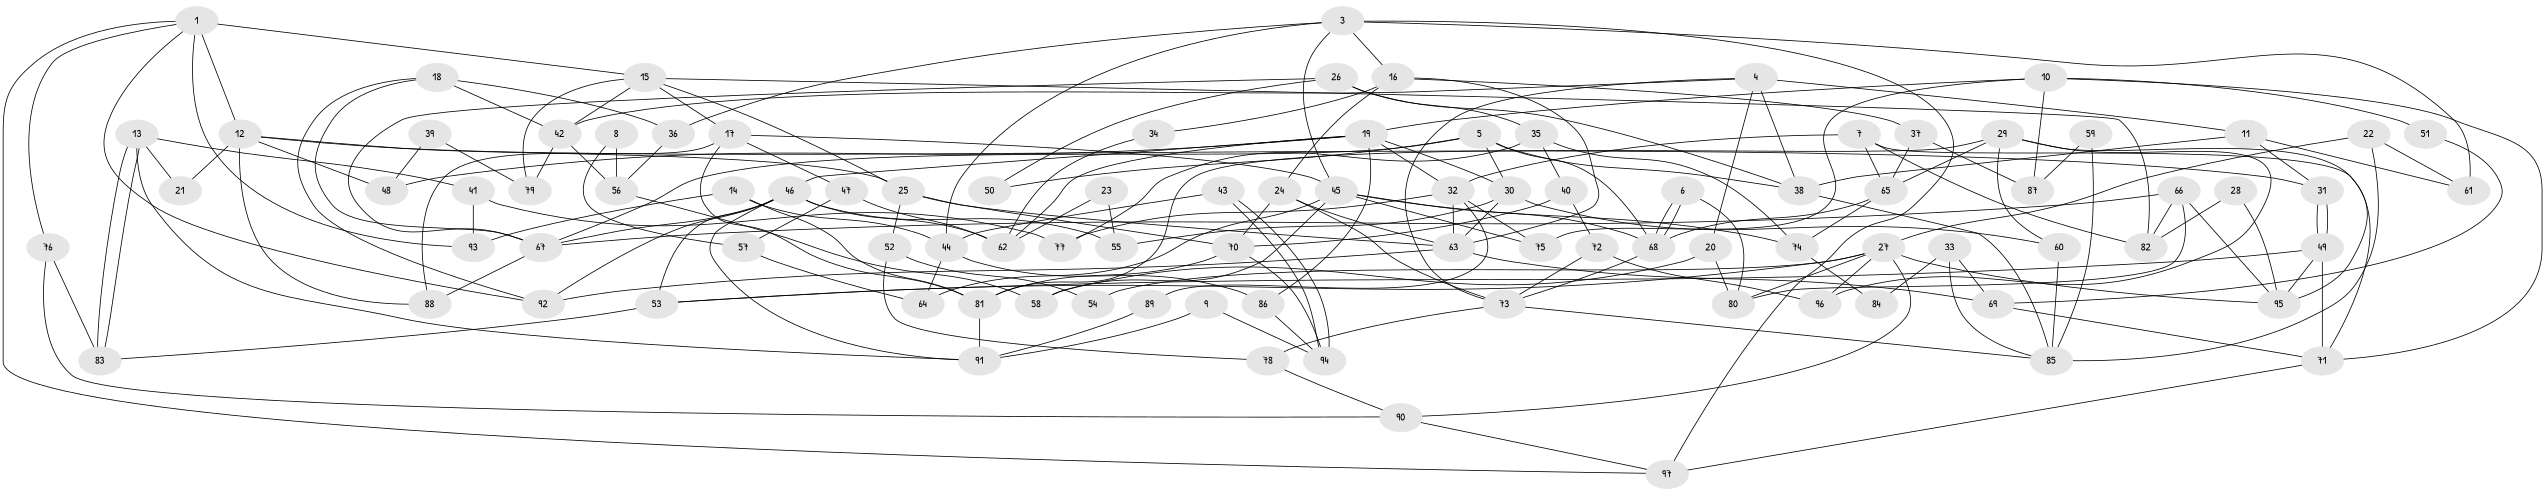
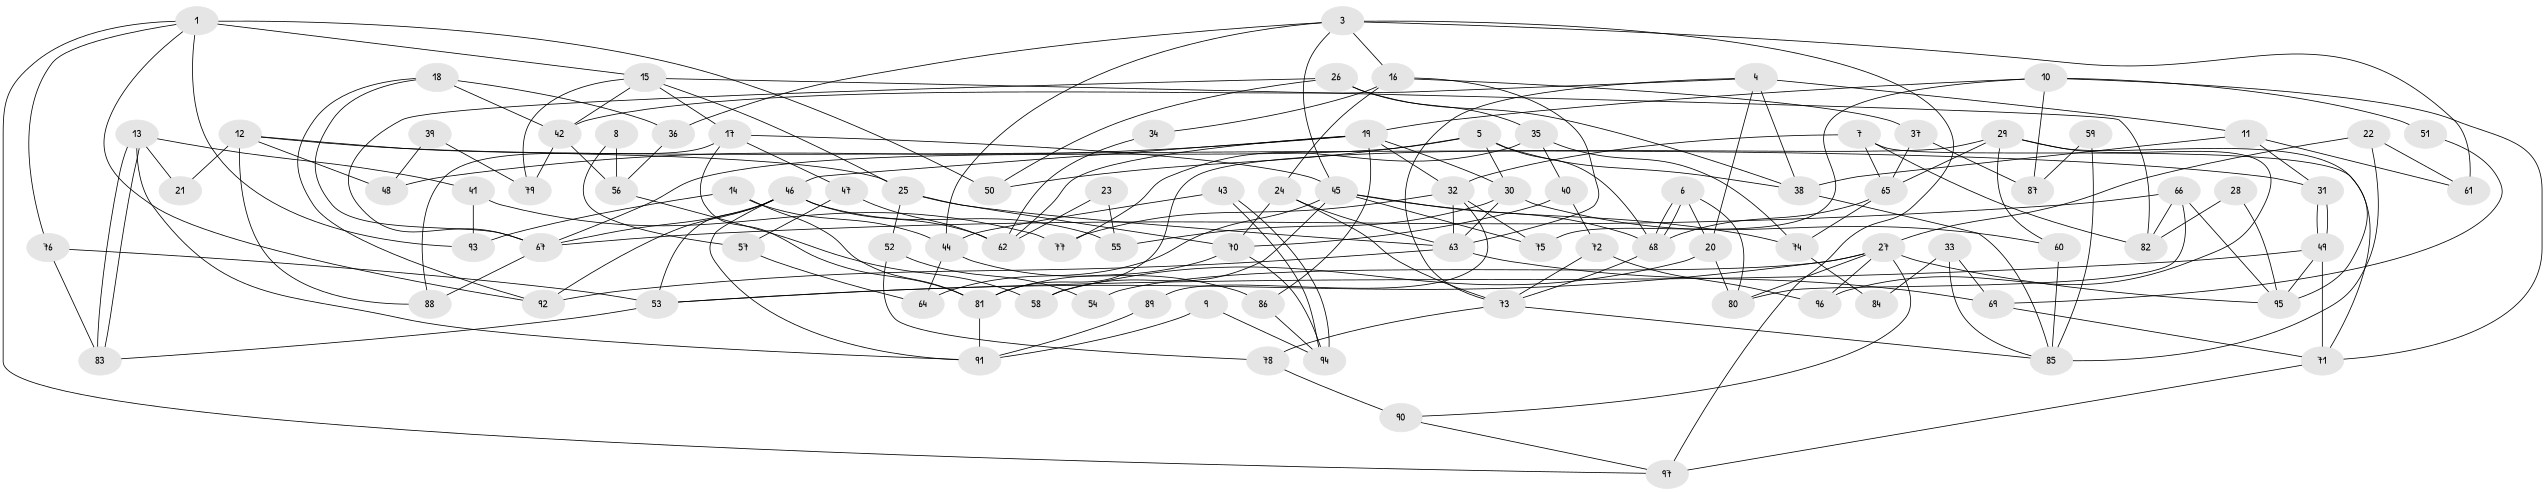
  graph {
    fontname="Patrick Hand"
    node [color=gray90 fontname="Patrick Hand" style=filled]
    edge [fontname="Patrick Hand"]
    1
    15
    50
    76
    92
    93
    97
    42
    82
    25
    17
    79
    83
    90
    12
    31
    21
    48
    88
    51
    69
    3
    16
    36
    44
    45
    61
    24
    34
    37
    63
    56
    86
    64
    68
    75
    58
    74
    4
    11
    20
    38
    73
    80
    85
    78
    5
    30
    67
    55
    60
    6
    7
    32
    65
    71
    77
    89
    8
    57
    9
    91
    94
    10
    19
    87
    46
    62
    49
    70
    52
    13
    41
    14
    81
    47
    18
    53
    22
    27
    54
    95
    96
    23
    26
    35
    40
    28
    29
    33
    84
    72
    39
    43
    59
    66
    1 -- 15
-   1 -- 12
+   1 -- 50
    1 -- 76
    1 -- 92
    1 -- 93
    1 -- 97
    15 -- 42
    15 -- 82
    15 -- 25
    15 -- 17
    15 -- 79
    76 -- 83
-   76 -- 90
+   76 -- 53
    42 -- 79
    42 -- 56
    25 -- 63
    25 -- 70
    25 -- 52
    17 -- 88
    17 -- 45
    17 -- 81
    17 -- 47
    90 -- 97
    12 -- 25
    12 -- 31
    12 -- 21
    12 -- 48
    12 -- 88
    31 -- 49
    31 -- 49
    51 -- 69
    69 -- 71
    3 -- 97
    3 -- 16
    3 -- 36
    3 -- 44
    3 -- 45
    3 -- 61
    16 -- 24
    16 -- 34
    16 -- 37
    16 -- 63
    36 -- 56
    44 -- 86
    44 -- 64
    45 -- 64
    45 -- 68
    45 -- 75
    45 -- 58
    45 -- 74
    24 -- 63
    24 -- 73
    24 -- 70
    34 -- 62
    37 -- 65
    37 -- 87
    63 -- 92
    63 -- 69
    56 -- 58
    86 -- 94
    68 -- 73
    74 -- 84
    4 -- 42
    4 -- 11
    4 -- 20
    4 -- 38
    4 -- 73
    11 -- 31
    11 -- 61
    11 -- 38
    20 -- 58
    20 -- 80
    38 -- 85
    73 -- 85
    73 -- 78
    78 -- 90
    5 -- 50
    5 -- 68
    5 -- 38
    5 -- 30
    5 -- 67
    30 -- 63
    30 -- 55
    30 -- 60
    67 -- 88
    60 -- 85
    6 -- 68
    6 -- 68
+   6 -- 20
    6 -- 80
    7 -- 82
    7 -- 32
    7 -- 65
    7 -- 71
    32 -- 63
    32 -- 75
    32 -- 77
    32 -- 89
    65 -- 68
    65 -- 74
    71 -- 97
    89 -- 91
    8 -- 56
    8 -- 57
    57 -- 64
    9 -- 91
    9 -- 94
    10 -- 51
    10 -- 75
    10 -- 71
    10 -- 19
    10 -- 87
    19 -- 48
    19 -- 86
    19 -- 30
    19 -- 32
    19 -- 46
    19 -- 62
    46 -- 92
    46 -- 67
    46 -- 55
    46 -- 91
    46 -- 62
    46 -- 53
    49 -- 71
    49 -- 53
    49 -- 95
    70 -- 94
    70 -- 81
    52 -- 78
    52 -- 54
    13 -- 83
    13 -- 83
    13 -- 21
    13 -- 91
    13 -- 41
    41 -- 93
    41 -- 77
    14 -- 93
    14 -- 44
    14 -- 81
    81 -- 91
    47 -- 57
    47 -- 62
    18 -- 92
    18 -- 42
    18 -- 36
    18 -- 67
    53 -- 83
    22 -- 61
    22 -- 85
    22 -- 27
    27 -- 90
    27 -- 80
    27 -- 53
    27 -- 54
    27 -- 95
    27 -- 96
    23 -- 55
    23 -- 62
    26 -- 50
    26 -- 38
    26 -- 67
    26 -- 35
    35 -- 74
    35 -- 77
    35 -- 40
    40 -- 70
    40 -- 72
    28 -- 82
    28 -- 95
    29 -- 60
    29 -- 65
    29 -- 81
    29 -- 95
    29 -- 96
    33 -- 69
    33 -- 85
    33 -- 84
    72 -- 73
    72 -- 96
    39 -- 79
    39 -- 48
    43 -- 44
    43 -- 94
    43 -- 94
    59 -- 85
    59 -- 87
    66 -- 82
    66 -- 80
    66 -- 67
    66 -- 95
  }
